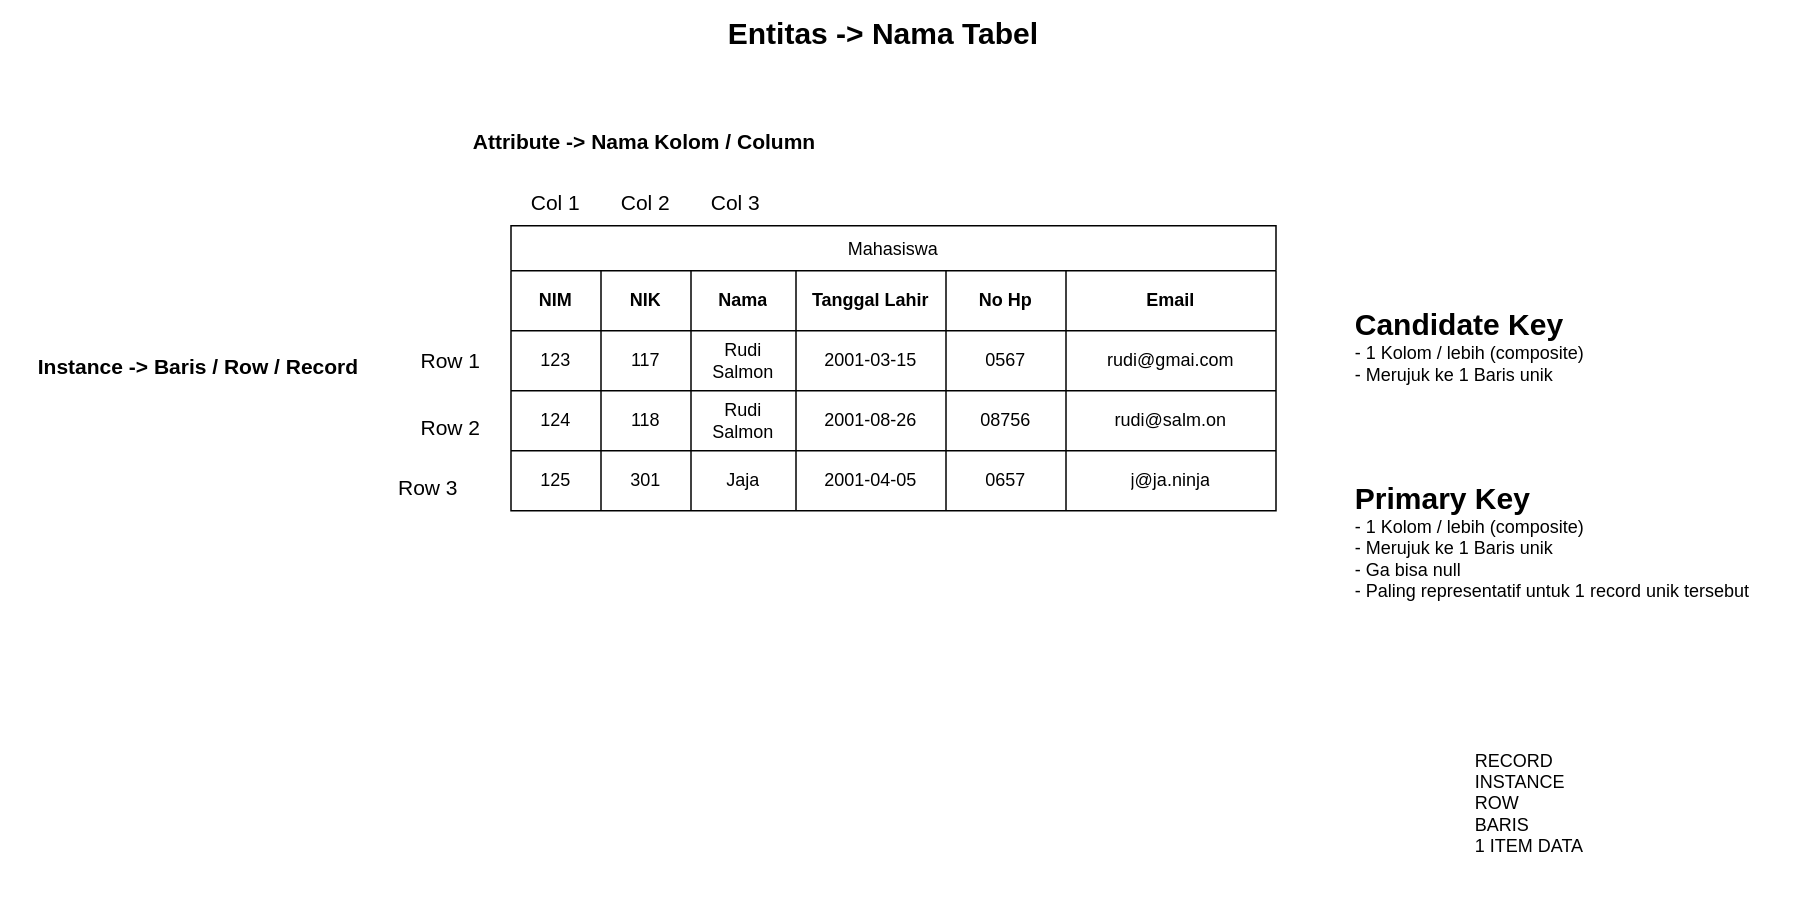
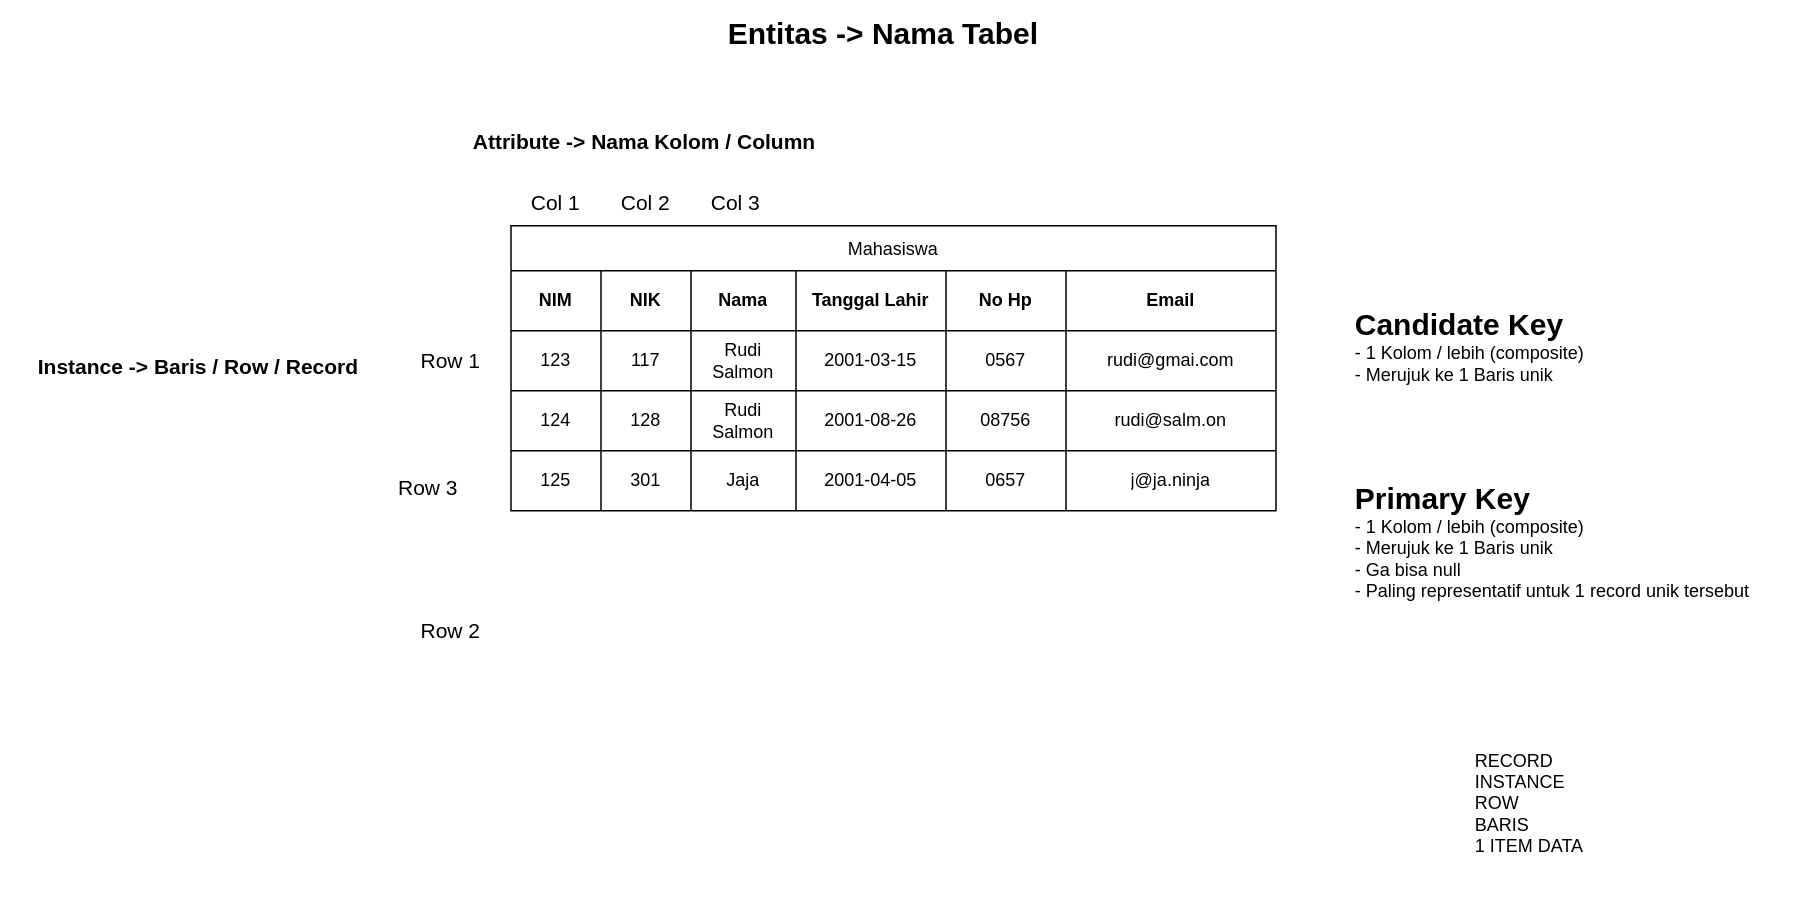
  <mxCell id="0" />
  <mxCell id="1" parent="0" />
  <mxCell id="2" value="Mahasiswa" style="shape=table;startSize=30;container=1;collapsible=0;childLayout=tableLayout;" vertex="1" parent="1"><mxGeometry x="340" y="150" width="510" height="190" as="geometry" /></mxCell>
  <mxCell id="3" value="" style="shape=tableRow;horizontal=0;startSize=0;swimlaneHead=0;swimlaneBody=0;top=0;left=0;bottom=0;right=0;collapsible=0;dropTarget=0;fillColor=none;points=[[0,0.5],[1,0.5]];portConstraint=eastwest;" vertex="1" parent="2"><mxGeometry y="30" width="510" height="40" as="geometry" /></mxCell>
  <mxCell id="4" value="&lt;b&gt;NIM&lt;/b&gt;" style="shape=partialRectangle;html=1;whiteSpace=wrap;connectable=0;overflow=hidden;fillColor=none;top=0;left=0;bottom=0;right=0;pointerEvents=1;" vertex="1" parent="3"><mxGeometry width="60" height="40" as="geometry"><mxRectangle width="60" height="40" as="alternateBounds" /></mxGeometry></mxCell>
  <mxCell id="5" value="&lt;b&gt;NIK&lt;/b&gt;" style="shape=partialRectangle;html=1;whiteSpace=wrap;connectable=0;overflow=hidden;fillColor=none;top=0;left=0;bottom=0;right=0;pointerEvents=1;" vertex="1" parent="3"><mxGeometry x="60" width="60" height="40" as="geometry"><mxRectangle width="60" height="40" as="alternateBounds" /></mxGeometry></mxCell>
  <mxCell id="6" value="&lt;b&gt;Nama&lt;/b&gt;" style="shape=partialRectangle;html=1;whiteSpace=wrap;connectable=0;overflow=hidden;fillColor=none;top=0;left=0;bottom=0;right=0;pointerEvents=1;" vertex="1" parent="3"><mxGeometry x="120" width="70" height="40" as="geometry"><mxRectangle width="70" height="40" as="alternateBounds" /></mxGeometry></mxCell>
  <mxCell id="7" value="&lt;b&gt;Tanggal Lahir&lt;/b&gt;" style="shape=partialRectangle;html=1;whiteSpace=wrap;connectable=0;overflow=hidden;fillColor=none;top=0;left=0;bottom=0;right=0;pointerEvents=1;" vertex="1" parent="3"><mxGeometry x="190" width="100" height="40" as="geometry"><mxRectangle width="100" height="40" as="alternateBounds" /></mxGeometry></mxCell>
  <mxCell id="8" value="&lt;b&gt;No Hp&lt;/b&gt;" style="shape=partialRectangle;html=1;whiteSpace=wrap;connectable=0;overflow=hidden;fillColor=none;top=0;left=0;bottom=0;right=0;pointerEvents=1;" vertex="1" parent="3"><mxGeometry x="290" width="80" height="40" as="geometry"><mxRectangle width="80" height="40" as="alternateBounds" /></mxGeometry></mxCell>
  <mxCell id="9" value="&lt;b&gt;Email&lt;/b&gt;" style="shape=partialRectangle;html=1;whiteSpace=wrap;connectable=0;overflow=hidden;fillColor=none;top=0;left=0;bottom=0;right=0;pointerEvents=1;" vertex="1" parent="3"><mxGeometry x="370" width="140" height="40" as="geometry"><mxRectangle width="140" height="40" as="alternateBounds" /></mxGeometry></mxCell>
  <mxCell id="10" value="" style="shape=tableRow;horizontal=0;startSize=0;swimlaneHead=0;swimlaneBody=0;top=0;left=0;bottom=0;right=0;collapsible=0;dropTarget=0;fillColor=none;points=[[0,0.5],[1,0.5]];portConstraint=eastwest;" vertex="1" parent="2"><mxGeometry y="70" width="510" height="40" as="geometry" /></mxCell>
  <mxCell id="11" value="123" style="shape=partialRectangle;html=1;whiteSpace=wrap;connectable=0;overflow=hidden;fillColor=none;top=0;left=0;bottom=0;right=0;pointerEvents=1;" vertex="1" parent="10"><mxGeometry width="60" height="40" as="geometry"><mxRectangle width="60" height="40" as="alternateBounds" /></mxGeometry></mxCell>
  <mxCell id="12" value="117" style="shape=partialRectangle;html=1;whiteSpace=wrap;connectable=0;overflow=hidden;fillColor=none;top=0;left=0;bottom=0;right=0;pointerEvents=1;" vertex="1" parent="10"><mxGeometry x="60" width="60" height="40" as="geometry"><mxRectangle width="60" height="40" as="alternateBounds" /></mxGeometry></mxCell>
  <mxCell id="13" value="Rudi Salmon" style="shape=partialRectangle;html=1;whiteSpace=wrap;connectable=0;overflow=hidden;fillColor=none;top=0;left=0;bottom=0;right=0;pointerEvents=1;" vertex="1" parent="10"><mxGeometry x="120" width="70" height="40" as="geometry"><mxRectangle width="70" height="40" as="alternateBounds" /></mxGeometry></mxCell>
  <mxCell id="14" value="2001-03-15" style="shape=partialRectangle;html=1;whiteSpace=wrap;connectable=0;overflow=hidden;fillColor=none;top=0;left=0;bottom=0;right=0;pointerEvents=1;" vertex="1" parent="10"><mxGeometry x="190" width="100" height="40" as="geometry"><mxRectangle width="100" height="40" as="alternateBounds" /></mxGeometry></mxCell>
  <mxCell id="15" value="0567" style="shape=partialRectangle;html=1;whiteSpace=wrap;connectable=0;overflow=hidden;fillColor=none;top=0;left=0;bottom=0;right=0;pointerEvents=1;" vertex="1" parent="10"><mxGeometry x="290" width="80" height="40" as="geometry"><mxRectangle width="80" height="40" as="alternateBounds" /></mxGeometry></mxCell>
  <mxCell id="16" value="rudi@gmai.com" style="shape=partialRectangle;html=1;whiteSpace=wrap;connectable=0;overflow=hidden;fillColor=none;top=0;left=0;bottom=0;right=0;pointerEvents=1;" vertex="1" parent="10"><mxGeometry x="370" width="140" height="40" as="geometry"><mxRectangle width="140" height="40" as="alternateBounds" /></mxGeometry></mxCell>
  <mxCell id="17" value="" style="shape=tableRow;horizontal=0;startSize=0;swimlaneHead=0;swimlaneBody=0;top=0;left=0;bottom=0;right=0;collapsible=0;dropTarget=0;fillColor=none;points=[[0,0.5],[1,0.5]];portConstraint=eastwest;" vertex="1" parent="2"><mxGeometry y="110" width="510" height="40" as="geometry" /></mxCell>
  <mxCell id="18" value="124" style="shape=partialRectangle;html=1;whiteSpace=wrap;connectable=0;overflow=hidden;fillColor=none;top=0;left=0;bottom=0;right=0;pointerEvents=1;" vertex="1" parent="17"><mxGeometry width="60" height="40" as="geometry"><mxRectangle width="60" height="40" as="alternateBounds" /></mxGeometry></mxCell>
- <mxCell id="19" value="118" style="shape=partialRectangle;html=1;whiteSpace=wrap;connectable=0;overflow=hidden;fillColor=none;top=0;left=0;bottom=0;right=0;pointerEvents=1;" vertex="1" parent="17"><mxGeometry x="60" width="60" height="40" as="geometry"><mxRectangle width="60" height="40" as="alternateBounds" /></mxGeometry></mxCell>
+ <mxCell id="19" value="128" style="shape=partialRectangle;html=1;whiteSpace=wrap;connectable=0;overflow=hidden;fillColor=none;top=0;left=0;bottom=0;right=0;pointerEvents=1;" vertex="1" parent="17"><mxGeometry x="60" width="60" height="40" as="geometry"><mxRectangle width="60" height="40" as="alternateBounds" /></mxGeometry></mxCell>
  <mxCell id="20" value="Rudi Salmon" style="shape=partialRectangle;html=1;whiteSpace=wrap;connectable=0;overflow=hidden;fillColor=none;top=0;left=0;bottom=0;right=0;pointerEvents=1;" vertex="1" parent="17"><mxGeometry x="120" width="70" height="40" as="geometry"><mxRectangle width="70" height="40" as="alternateBounds" /></mxGeometry></mxCell>
  <mxCell id="21" value="2001-08-26" style="shape=partialRectangle;html=1;whiteSpace=wrap;connectable=0;overflow=hidden;fillColor=none;top=0;left=0;bottom=0;right=0;pointerEvents=1;" vertex="1" parent="17"><mxGeometry x="190" width="100" height="40" as="geometry"><mxRectangle width="100" height="40" as="alternateBounds" /></mxGeometry></mxCell>
  <mxCell id="22" value="08756" style="shape=partialRectangle;html=1;whiteSpace=wrap;connectable=0;overflow=hidden;fillColor=none;top=0;left=0;bottom=0;right=0;pointerEvents=1;" vertex="1" parent="17"><mxGeometry x="290" width="80" height="40" as="geometry"><mxRectangle width="80" height="40" as="alternateBounds" /></mxGeometry></mxCell>
  <mxCell id="23" value="rudi@salm.on" style="shape=partialRectangle;html=1;whiteSpace=wrap;connectable=0;overflow=hidden;fillColor=none;top=0;left=0;bottom=0;right=0;pointerEvents=1;" vertex="1" parent="17"><mxGeometry x="370" width="140" height="40" as="geometry"><mxRectangle width="140" height="40" as="alternateBounds" /></mxGeometry></mxCell>
  <mxCell id="24" value="" style="shape=tableRow;horizontal=0;startSize=0;swimlaneHead=0;swimlaneBody=0;top=0;left=0;bottom=0;right=0;collapsible=0;dropTarget=0;fillColor=none;points=[[0,0.5],[1,0.5]];portConstraint=eastwest;" vertex="1" parent="2"><mxGeometry y="150" width="510" height="40" as="geometry" /></mxCell>
  <mxCell id="25" value="125" style="shape=partialRectangle;html=1;whiteSpace=wrap;connectable=0;overflow=hidden;fillColor=none;top=0;left=0;bottom=0;right=0;pointerEvents=1;" vertex="1" parent="24"><mxGeometry width="60" height="40" as="geometry"><mxRectangle width="60" height="40" as="alternateBounds" /></mxGeometry></mxCell>
  <mxCell id="26" value="301" style="shape=partialRectangle;html=1;whiteSpace=wrap;connectable=0;overflow=hidden;fillColor=none;top=0;left=0;bottom=0;right=0;pointerEvents=1;" vertex="1" parent="24"><mxGeometry x="60" width="60" height="40" as="geometry"><mxRectangle width="60" height="40" as="alternateBounds" /></mxGeometry></mxCell>
  <mxCell id="27" value="Jaja" style="shape=partialRectangle;html=1;whiteSpace=wrap;connectable=0;overflow=hidden;fillColor=none;top=0;left=0;bottom=0;right=0;pointerEvents=1;" vertex="1" parent="24"><mxGeometry x="120" width="70" height="40" as="geometry"><mxRectangle width="70" height="40" as="alternateBounds" /></mxGeometry></mxCell>
  <mxCell id="28" value="2001-04-05" style="shape=partialRectangle;html=1;whiteSpace=wrap;connectable=0;overflow=hidden;fillColor=none;top=0;left=0;bottom=0;right=0;pointerEvents=1;" vertex="1" parent="24"><mxGeometry x="190" width="100" height="40" as="geometry"><mxRectangle width="100" height="40" as="alternateBounds" /></mxGeometry></mxCell>
  <mxCell id="29" value="0657" style="shape=partialRectangle;html=1;whiteSpace=wrap;connectable=0;overflow=hidden;fillColor=none;top=0;left=0;bottom=0;right=0;pointerEvents=1;" vertex="1" parent="24"><mxGeometry x="290" width="80" height="40" as="geometry"><mxRectangle width="80" height="40" as="alternateBounds" /></mxGeometry></mxCell>
  <mxCell id="30" value="j@ja.ninja" style="shape=partialRectangle;html=1;whiteSpace=wrap;connectable=0;overflow=hidden;fillColor=none;top=0;left=0;bottom=0;right=0;pointerEvents=1;" vertex="1" parent="24"><mxGeometry x="370" width="140" height="40" as="geometry"><mxRectangle width="140" height="40" as="alternateBounds" /></mxGeometry></mxCell>
  <mxCell id="31" value="&lt;div align=&quot;left&quot;&gt;RECORD&lt;/div&gt;&lt;div align=&quot;left&quot;&gt;INSTANCE&lt;/div&gt;&lt;div align=&quot;left&quot;&gt;ROW&lt;/div&gt;&lt;div align=&quot;left&quot;&gt;BARIS&lt;/div&gt;&lt;div align=&quot;left&quot;&gt;1 ITEM DATA&lt;/div&gt;" style="text;html=1;strokeColor=none;fillColor=none;align=left;verticalAlign=middle;whiteSpace=wrap;rounded=0;" vertex="1" parent="1"><mxGeometry x="981" y="480" width="150" height="110" as="geometry" /></mxCell>
  <mxCell id="32" value="&lt;div align=&quot;left&quot;&gt;&lt;font size=&quot;1&quot;&gt;&lt;b style=&quot;font-size: 20px&quot;&gt;Primary Key&lt;/b&gt;&lt;/font&gt; &lt;br&gt;&lt;/div&gt;&lt;div align=&quot;left&quot;&gt;- 1 Kolom / lebih (composite)&lt;br&gt;&lt;/div&gt;&lt;div align=&quot;left&quot;&gt;- Merujuk ke 1 Baris unik&lt;/div&gt;&lt;div align=&quot;left&quot;&gt;- Ga bisa null&lt;/div&gt;&lt;div align=&quot;left&quot;&gt;- Paling representatif untuk 1 record unik tersebut&lt;br&gt;&lt;/div&gt;" style="text;html=1;strokeColor=none;fillColor=none;align=left;verticalAlign=middle;whiteSpace=wrap;rounded=0;" vertex="1" parent="1"><mxGeometry x="901" y="330" width="290" height="60" as="geometry" /></mxCell>
  <mxCell id="33" value="&lt;div align=&quot;left&quot;&gt;&lt;font size=&quot;1&quot;&gt;&lt;b style=&quot;font-size: 20px&quot;&gt;Candidate Key&lt;/b&gt;&lt;/font&gt; &lt;br&gt;&lt;/div&gt;&lt;div align=&quot;left&quot;&gt;- 1 Kolom / lebih (composite)&lt;/div&gt;&lt;div align=&quot;left&quot;&gt;- Merujuk ke 1 Baris unik&lt;/div&gt;" style="text;html=1;strokeColor=none;fillColor=none;align=left;verticalAlign=middle;whiteSpace=wrap;rounded=0;" vertex="1" parent="1"><mxGeometry x="901" y="200" width="290" height="60" as="geometry" /></mxCell>
  <mxCell id="34" value="&lt;div&gt;&lt;b&gt;Entitas -&amp;gt; Nama Tabel&lt;br&gt;&lt;/b&gt;&lt;/div&gt;" style="text;html=1;strokeColor=none;fillColor=none;spacing=5;spacingTop=-20;whiteSpace=wrap;overflow=hidden;rounded=0;fontSize=20;" vertex="1" parent="1"><mxGeometry x="480" y="20" width="230" height="20" as="geometry" /></mxCell>
  <mxCell id="35" value="&lt;b&gt;&lt;font style=&quot;font-size: 14px&quot;&gt;Attribute -&amp;gt; Nama Kolom / Column&lt;br&gt;&lt;/font&gt;&lt;/b&gt;" style="text;html=1;strokeColor=none;fillColor=none;spacing=5;spacingTop=-20;whiteSpace=wrap;overflow=hidden;rounded=0;fontSize=20;" vertex="1" parent="1"><mxGeometry x="310" y="90" width="260" height="20" as="geometry" /></mxCell>
  <mxCell id="36" value="&lt;b&gt;&lt;font style=&quot;font-size: 14px&quot;&gt;Instance -&amp;gt; Baris / Row / Record&lt;br&gt;&lt;/font&gt;&lt;/b&gt;" style="text;html=1;strokeColor=none;fillColor=none;spacing=5;spacingTop=-20;whiteSpace=wrap;overflow=hidden;rounded=0;fontSize=20;" vertex="1" parent="1"><mxGeometry x="20" y="240" width="270" height="20" as="geometry" /></mxCell>
  <mxCell id="37" value="Row 1" style="text;html=1;strokeColor=none;fillColor=none;align=center;verticalAlign=middle;whiteSpace=wrap;rounded=0;fontSize=14;" vertex="1" parent="1"><mxGeometry x="270" y="225" width="60" height="30" as="geometry" /></mxCell>
- <mxCell id="38" value="Row 2" style="text;html=1;strokeColor=none;fillColor=none;align=center;verticalAlign=middle;whiteSpace=wrap;rounded=0;fontSize=14;" vertex="1" parent="1"><mxGeometry x="270" y="270" width="60" height="30" as="geometry" /></mxCell>
+ <mxCell id="38" value="Row 2" style="text;html=1;strokeColor=none;fillColor=none;align=center;verticalAlign=middle;whiteSpace=wrap;rounded=0;fontSize=14;" vertex="1" parent="1"><mxGeometry x="270" y="405" width="60" height="30" as="geometry" /></mxCell>
  <mxCell id="39" value="Row 3" style="text;html=1;strokeColor=none;fillColor=none;align=center;verticalAlign=middle;whiteSpace=wrap;rounded=0;fontSize=14;" vertex="1" parent="1"><mxGeometry x="255" y="310" width="60" height="30" as="geometry" /></mxCell>
  <mxCell id="40" value="Col 1" style="text;html=1;strokeColor=none;fillColor=none;align=center;verticalAlign=middle;whiteSpace=wrap;rounded=0;fontSize=14;" vertex="1" parent="1"><mxGeometry x="340" y="120" width="60" height="30" as="geometry" /></mxCell>
  <mxCell id="41" value="Col 2" style="text;html=1;strokeColor=none;fillColor=none;align=center;verticalAlign=middle;whiteSpace=wrap;rounded=0;fontSize=14;" vertex="1" parent="1"><mxGeometry x="400" y="120" width="60" height="30" as="geometry" /></mxCell>
  <mxCell id="42" value="Col 3" style="text;html=1;strokeColor=none;fillColor=none;align=center;verticalAlign=middle;whiteSpace=wrap;rounded=0;fontSize=14;" vertex="1" parent="1"><mxGeometry x="460" y="120" width="60" height="30" as="geometry" /></mxCell>
